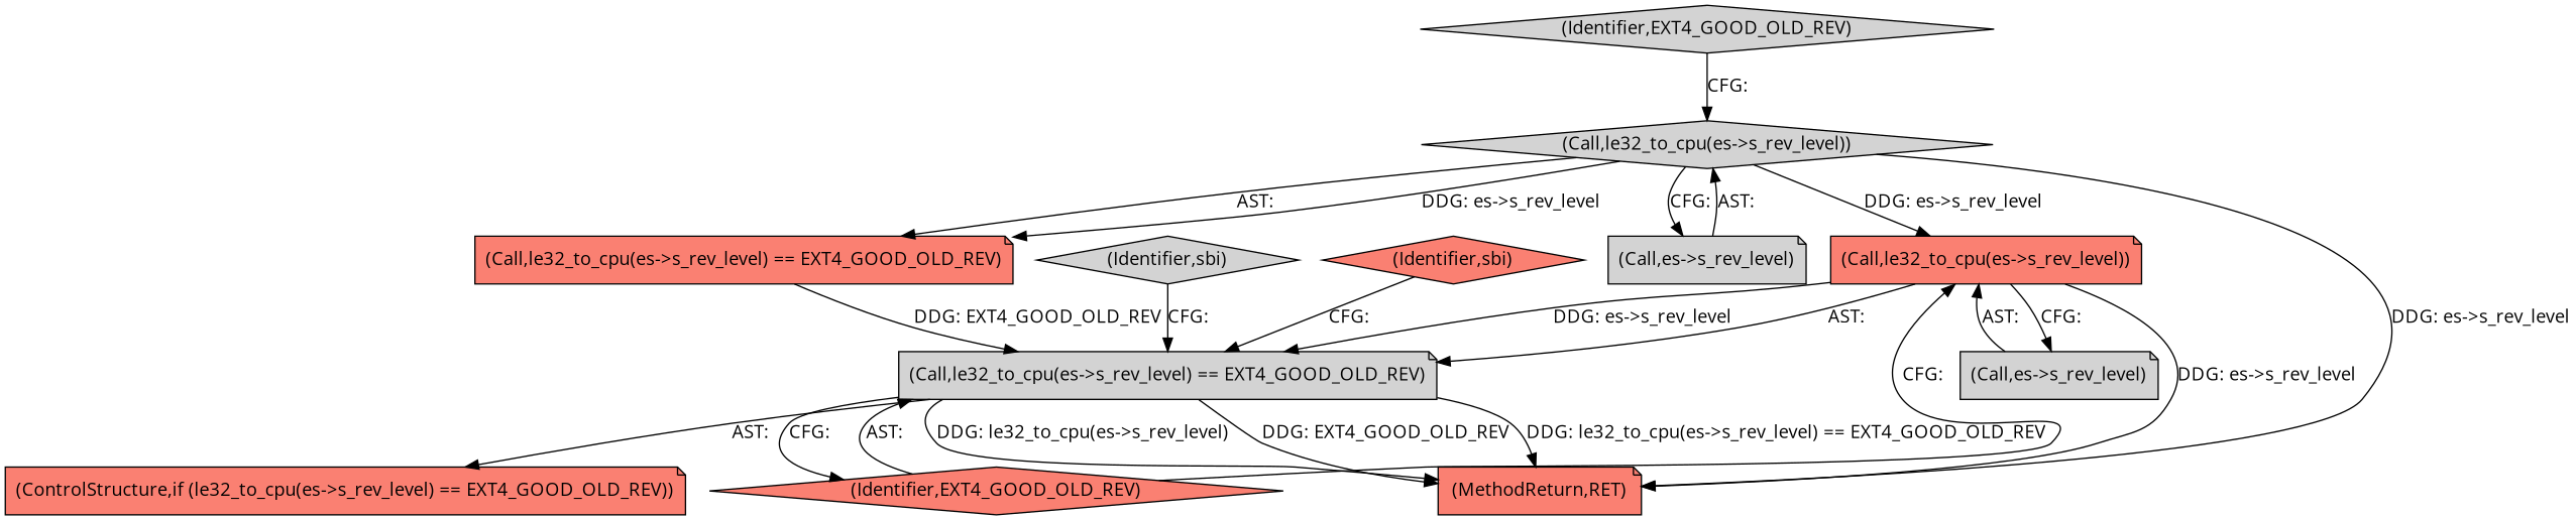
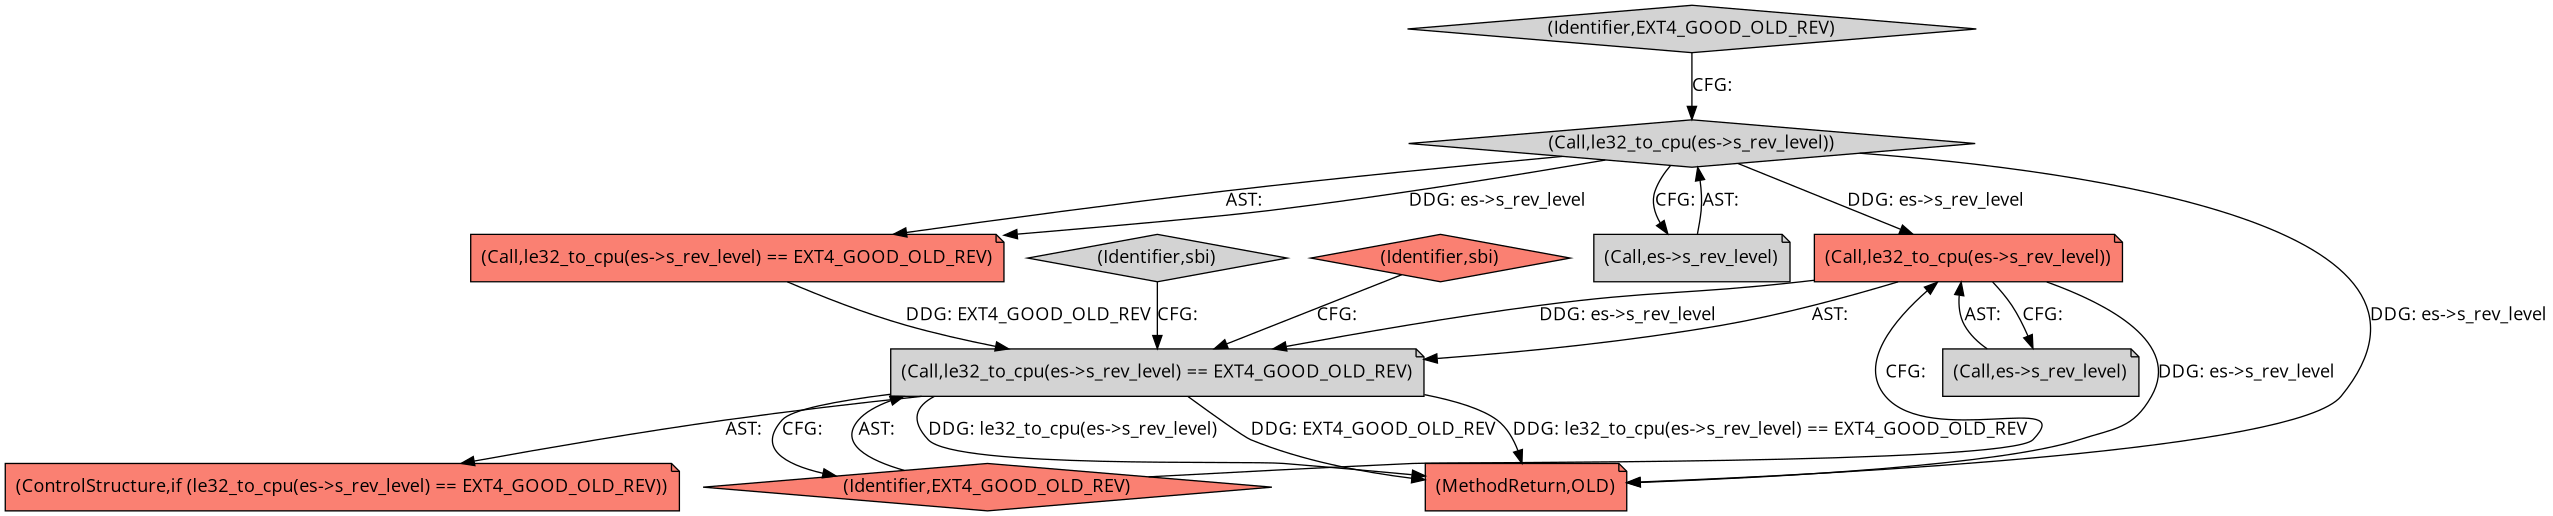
  digraph {
    fontname="Open Sans"
    node [style=filled fillcolor=salmon shape=note fontname="Open Sans"]
    edge [fontname="Open Sans"]
    n1 [label="(Call,le32_to_cpu(es->s_rev_level))"]
    n2 [label="(Call,le32_to_cpu(es->s_rev_level) == EXT4_GOOD_OLD_REV)" fillcolor=lightgrey]
    n3 [label="(Call,es->s_rev_level)" fillcolor=lightgrey]
-   n4 [label="(MethodReturn,RET)"]
+   n4 [label="(MethodReturn,OLD)"]
    n5 [label="(Call,le32_to_cpu(es->s_rev_level))" fillcolor=lightgrey shape=diamond]
    n6 [label="(Call,le32_to_cpu(es->s_rev_level) == EXT4_GOOD_OLD_REV)"]
    n7 [label="(Call,es->s_rev_level)" fillcolor=lightgrey]
    n8 [label="(ControlStructure,if (le32_to_cpu(es->s_rev_level) == EXT4_GOOD_OLD_REV))"]
    n9 [label="(Identifier,EXT4_GOOD_OLD_REV)" shape=diamond]
    n10 [label="(Identifier,sbi)" fillcolor=lightgrey shape=diamond]
    n11 [label="(Identifier,sbi)" shape=diamond]
    n12 [label="(Identifier,EXT4_GOOD_OLD_REV)" fillcolor=lightgrey shape=diamond]
    n1 -> n2 [label="AST: "]
    n1 -> n2 [label="DDG: es->s_rev_level"]
    n1 -> n3 [label="CFG: "]
    n1 -> n4 [label="DDG: es->s_rev_level"]
    n2 -> n4 [label="DDG: EXT4_GOOD_OLD_REV"]
    n2 -> n4 [label="DDG: le32_to_cpu(es->s_rev_level) == EXT4_GOOD_OLD_REV"]
    n2 -> n4 [label="DDG: le32_to_cpu(es->s_rev_level)"]
    n2 -> n8 [label="AST: "]
    n2 -> n9 [label="CFG: "]
    n3 -> n1 [label="AST: "]
    n5 -> n1 [label="DDG: es->s_rev_level"]
    n5 -> n4 [label="DDG: es->s_rev_level"]
    n5 -> n6 [label="AST: "]
    n5 -> n6 [label="DDG: es->s_rev_level"]
    n5 -> n7 [label="CFG: "]
    n6 -> n2 [label="DDG: EXT4_GOOD_OLD_REV"]
    n7 -> n5 [label="AST: "]
    n9 -> n1 [label="CFG: "]
    n9 -> n2 [label="AST: "]
    n10 -> n2 [label="CFG: "]
    n11 -> n2 [label="CFG: "]
    n12 -> n5 [label="CFG: "]
  }
